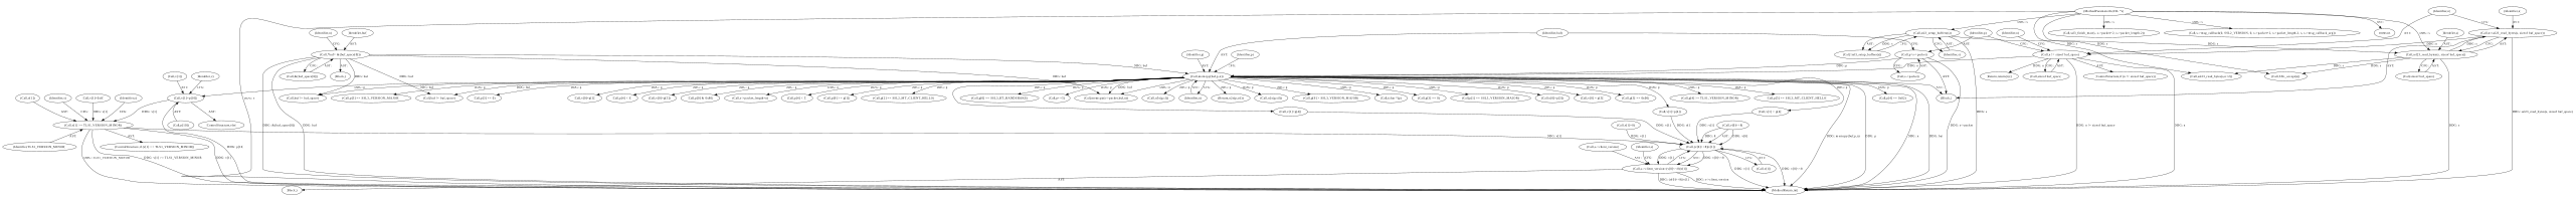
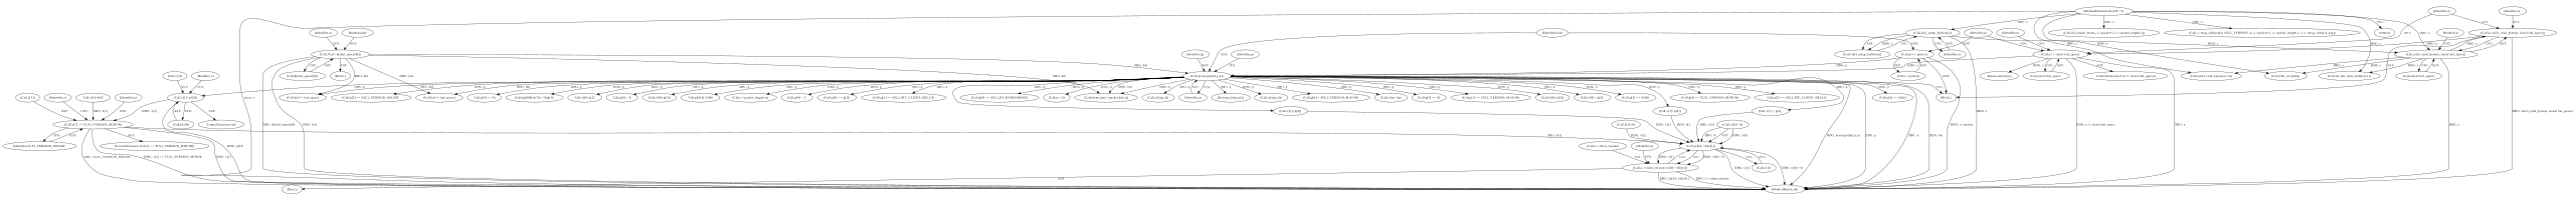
  digraph {
    fontname="Liberation Serif"
    node [fontname="Liberation Serif"]
    edge [fontname="Liberation Serif"]
    n1 [label="(Call,v[1]=p[10])"]
    n2 [label="(Call,v[1] >= TLS1_VERSION_MINOR)"]
    n3 [label="(MethodReturn,int)"]
    n4 [label="(ControlStructure,else)"]
    n5 [label="(Call,p[10])"]
    n6 [label="(Call,(v[0]<<8)|v[1])"]
    n7 [label="(ControlStructure,if (v[1] >= TLS1_VERSION_MINOR))"]
    n8 [label="(Identifier,TLS1_VERSION_MINOR)"]
    n9 [label="(Call,memcpy(buf,p,n))"]
    n10 [label="(Call,p[4] == 0x02)"]
    n11 [label="(Call,p[3] == SSL3_VERSION_MAJOR)"]
    n12 [label="(Call,p[3] == 0)"]
    n13 [label="(Call,v[1]=p[4])"]
+   n14 [label="(Call,((p[0]&0x7f)<<8)|p[1])"]
    n15 [label="(Call,v[0]=p[1])"]
    n16 [label="(Call,p[4] < 6)"]
    n17 [label="(Call,v[0]=p[3])"]
    n18 [label="(Call,p[0] & 0x80)"]
    n19 [label="(Call,s->packet_length=n)"]
    n20 [label="(Call,p[4] < 5)"]
    n21 [label="(Call,p[9] >= p[1])"]
    n22 [label="(Call,p[2] == SSL2_MT_CLIENT_HELLO)"]
    n23 [label="(Call,p[0] == SSL3_RT_HANDSHAKE)"]
    n24 [label="(Call,p+=5)"]
    n25 [label="(Call,buf != buf_space)"]
    n26 [label="(Call,n5s(p,cl))"]
    n27 [label="(Identifier,n)"]
    n28 [label="(Return,n2s(p,csl))"]
    n29 [label="(Call,n2s(p,sil))"]
    n30 [label="(Call,memcpy(s->packet,buf,n))"]
    n31 [label="(Call,p[9] > SSL3_VERSION_MAJOR)"]
    n32 [label="(Call,(char *)p)"]
    n33 [label="(Call,p[3] == 0)"]
    n34 [label="(Call,buf != buf_space)"]
    n35 [label="(Call,p[1] == SSL3_VERSION_MAJOR)"]
    n36 [label="(Call,v[1]=p[4])"]
    n37 [label="(Call,v[0]=p[3])"]
    n38 [label="(Call,v[0] = p[3])"]
    n39 [label="(Call,p[3] == 0x00)"]
    n40 [label="(Call,v[1] = p[4])"]
    n41 [label="(Block,)"]
    n42 [label="(Call,p[4] >= TLS1_VERSION_MINOR)"]
    n43 [label="(Call,p[5] == SSL3_MT_CLIENT_HELLO)"]
    n44 [label="(Call,*buf= &(buf_space[0]))"]
    n45 [label="(Call,&(buf_space[0]))"]
    n46 [label="(Block,)"]
    n47 [label="(Call,p=s->packet)"]
    n48 [label="(Call,s->packet)"]
    n49 [label="(Call,n != sizeof buf_space)"]
    n50 [label="(ControlStructure,if (n != sizeof buf_space))"]
    n51 [label="(Return,return(n);)"]
    n52 [label="(Call,sizeof buf_space)"]
    n53 [label="(Call,n=ssl23_read_bytes(s, sizeof buf_space))"]
    n54 [label="(Call,ssl23_read_bytes(s, sizeof buf_space))"]
    n55 [label="(Call,SSL_accept(s))"]
+   n56 [label="(Call,ssl_init_wbio_buffer(s,1))"]
    n57 [label="(Call,ssl23_read_bytes(s,n+2))"]
    n58 [label="(Call,sizeof buf_space)"]
    n59 [label="(Call,ssl3_setup_buffers(s))"]
    n60 [label="(Call,!ssl3_setup_buffers(s))"]
    n61 [label="(Identifier,s)"]
    n62 [label="(MethodParameterIn,SSL *s)"]
    n63 [label="(Call,ssl3_finish_mac(s, s->packet+2, s->packet_length-2))"]
    n64 [label="(Call,s->msg_callback(0, SSL2_VERSION, 0, s->packet+2, s->packet_length-2, s, s->msg_callback_arg))"]
    n65 [label=1000543]
    n66 [label="(Call,s->client_version=(v[0]<<8)|v[1])"]
    n67 [label="(Call,v[1])"]
    n68 [label="(Block,)"]
    n69 [label="(Call,v[1])"]
    n70 [label="(Identifier,buf)"]
    n71 [label="(Identifier,p)"]
    n72 [label="(Identifier,n)"]
    n73 [label="(Identifier,s)"]
    n74 [label="(Call,v[1]=0)"]
    n75 [label="(Identifier,p)"]
    n76 [label="(Call,v[1])"]
    n77 [label="(Identifier,p)"]
    n78 [label="(Identifier,v)"]
    n79 [label="(Call,v[1]=0xff)"]
    n80 [label="(Identifier,n)"]
    n81 [label="(Identifier,buf)"]
    n82 [label="(Identifier,s)"]
    n83 [label="(Call,s->client_version)"]
    n84 [label="(Call,v[0]<<8)"]
    n85 [label="(Identifier,s)"]
    n86 [label="(Identifier,s)"]
    n87 [label="(Identifier,n)"]
    n88 [label="(Identifier,n)"]
    n1 -> n2 [label="DDG: v[1]"]
    n1 -> n3 [label="DDG: p[10]"]
    n1 -> n4 [label="AST: "]
+   n1 -> n5 [label="CFG: "]
    n2 -> n3 [label="DDG: TLS1_VERSION_MINOR"]
    n2 -> n3 [label="DDG: v[1] >= TLS1_VERSION_MINOR"]
    n2 -> n3 [label="DDG: v[1]"]
    n2 -> n6 [label="DDG: v[1]"]
    n2 -> n7 [label="AST: "]
+   n2 -> n8 [label="CFG: "]
    n5 -> n1 [label="AST: "]
    n6 -> n3 [label="DDG: v[0]<<8"]
    n6 -> n3 [label="DDG: v[1]"]
    n6 -> n66 [label="AST: "]
    n6 -> n66 [label="DDG: v[0]<<8"]
    n6 -> n66 [label="DDG: v[1]"]
    n6 -> n67 [label="CFG: "]
    n8 -> n2 [label="AST: "]
    n9 -> n1 [label="DDG: p"]
    n9 -> n3 [label="DDG: n"]
    n9 -> n3 [label="DDG: buf"]
    n9 -> n3 [label="DDG: memcpy(buf,p,n)"]
    n9 -> n3 [label="DDG: p"]
    n9 -> n10 [label="DDG: p"]
    n9 -> n11 [label="DDG: p"]
    n9 -> n12 [label="DDG: p"]
    n9 -> n13 [label="DDG: p"]
+   n9 -> n14 [label="DDG: p"]
    n9 -> n15 [label="DDG: p"]
    n9 -> n16 [label="DDG: p"]
    n9 -> n17 [label="DDG: p"]
    n9 -> n18 [label="DDG: p"]
    n9 -> n19 [label="DDG: n"]
    n9 -> n20 [label="DDG: p"]
    n9 -> n21 [label="DDG: p"]
    n9 -> n22 [label="DDG: p"]
    n9 -> n23 [label="DDG: p"]
    n9 -> n24 [label="DDG: p"]
    n9 -> n25 [label="DDG: buf"]
    n9 -> n26 [label="DDG: p"]
    n9 -> n27 [label="CFG: "]
    n9 -> n28 [label="DDG: p"]
    n9 -> n29 [label="DDG: p"]
    n9 -> n30 [label="DDG: buf"]
    n9 -> n30 [label="DDG: n"]
    n9 -> n31 [label="DDG: p"]
    n9 -> n32 [label="DDG: p"]
    n9 -> n33 [label="DDG: p"]
    n9 -> n34 [label="DDG: buf"]
    n9 -> n35 [label="DDG: p"]
    n9 -> n36 [label="DDG: p"]
    n9 -> n37 [label="DDG: p"]
    n9 -> n38 [label="DDG: p"]
    n9 -> n39 [label="DDG: p"]
    n9 -> n40 [label="DDG: p"]
    n9 -> n41 [label="AST: "]
    n9 -> n42 [label="DDG: p"]
    n9 -> n43 [label="DDG: p"]
    n13 -> n6 [label="DDG: v[1]"]
    n27 -> n9 [label="AST: "]
    n36 -> n6 [label="DDG: v[1]"]
    n40 -> n6 [label="DDG: v[1]"]
    n44 -> n3 [label="DDG: buf"]
    n44 -> n3 [label="DDG: &(buf_space[0])"]
    n44 -> n9 [label="DDG: buf"]
    n44 -> n25 [label="DDG: buf"]
    n44 -> n30 [label="DDG: buf"]
    n44 -> n34 [label="DDG: buf"]
    n44 -> n45 [label="CFG: "]
    n44 -> n46 [label="AST: "]
    n45 -> n44 [label="AST: "]
    n47 -> n3 [label="DDG: s->packet"]
    n47 -> n9 [label="DDG: p"]
    n47 -> n41 [label="AST: "]
    n47 -> n48 [label="CFG: "]
    n48 -> n47 [label="AST: "]
    n49 -> n3 [label="DDG: n"]
    n49 -> n3 [label="DDG: n != sizeof buf_space"]
    n49 -> n9 [label="DDG: n"]
    n49 -> n50 [label="AST: "]
    n49 -> n51 [label="DDG: n"]
    n49 -> n52 [label="CFG: "]
    n52 -> n49 [label="AST: "]
    n53 -> n3 [label="DDG: ssl23_read_bytes(s, sizeof buf_space)"]
    n53 -> n41 [label="AST: "]
    n53 -> n49 [label="DDG: n"]
    n53 -> n54 [label="CFG: "]
    n54 -> n3 [label="DDG: s"]
    n54 -> n53 [label="AST: "]
    n54 -> n53 [label="DDG: s"]
    n54 -> n55 [label="DDG: s"]
+   n54 -> n56 [label="DDG: s"]
    n54 -> n57 [label="DDG: s"]
    n54 -> n58 [label="CFG: "]
    n58 -> n54 [label="AST: "]
    n59 -> n3 [label="DDG: s"]
    n59 -> n54 [label="DDG: s"]
    n59 -> n60 [label="AST: "]
    n59 -> n60 [label="DDG: s"]
    n59 -> n61 [label="CFG: "]
    n60 -> n59 [label="CFG: "]
    n61 -> n59 [label="AST: "]
    n62 -> n3 [label="DDG: s"]
    n62 -> n54 [label="DDG: s"]
    n62 -> n55 [label="DDG: s"]
+   n62 -> n56 [label="DDG: s"]
    n62 -> n57 [label="DDG: s"]
    n62 -> n59 [label="DDG: s"]
    n62 -> n63 [label="DDG: s"]
    n62 -> n64 [label="DDG: s"]
    n62 -> n65 [label="AST: "]
    n66 -> n3 [label="DDG: s->client_version"]
    n66 -> n3 [label="DDG: (v[0]<<8)|v[1]"]
    n66 -> n6 [label="CFG: "]
    n66 -> n68 [label="AST: "]
    n67 -> n6 [label="AST: "]
    n69 -> n2 [label="AST: "]
    n70 -> n9 [label="AST: "]
    n70 -> n47 [label="CFG: "]
    n71 -> n9 [label="AST: "]
    n72 -> n53 [label="AST: "]
    n73 -> n2 [label="CFG: "]
    n74 -> n6 [label="DDG: v[1]"]
    n75 -> n9 [label="CFG: "]
    n76 -> n1 [label="AST: "]
    n77 -> n47 [label="AST: "]
    n77 -> n49 [label="CFG: "]
    n78 -> n1 [label="CFG: "]
    n79 -> n2 [label="DDG: v[1]"]
    n80 -> n44 [label="CFG: "]
    n81 -> n44 [label="AST: "]
    n82 -> n54 [label="AST: "]
    n83 -> n66 [label="AST: "]
    n84 -> n6 [label="AST: "]
    n84 -> n6 [label="DDG: v[0]"]
    n84 -> n6 [label="DDG: 8"]
    n85 -> n2 [label="CFG: "]
    n86 -> n66 [label="CFG: "]
    n87 -> n49 [label="AST: "]
    n87 -> n53 [label="CFG: "]
    n88 -> n49 [label="CFG: "]
  }
